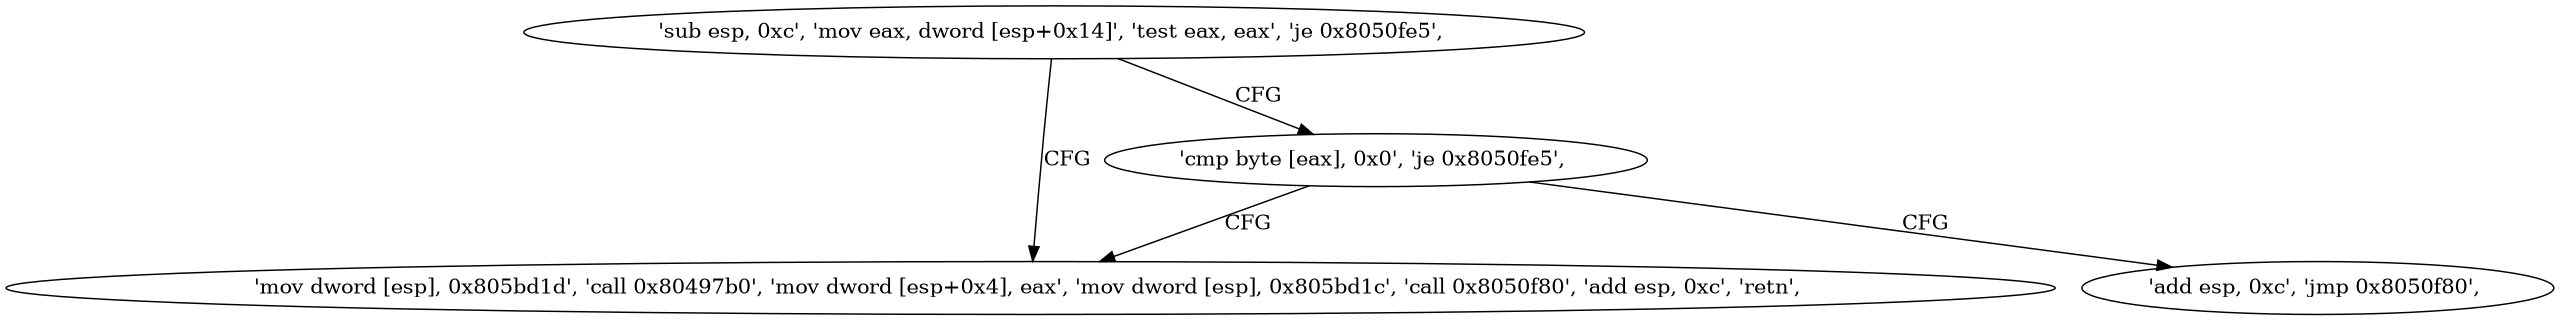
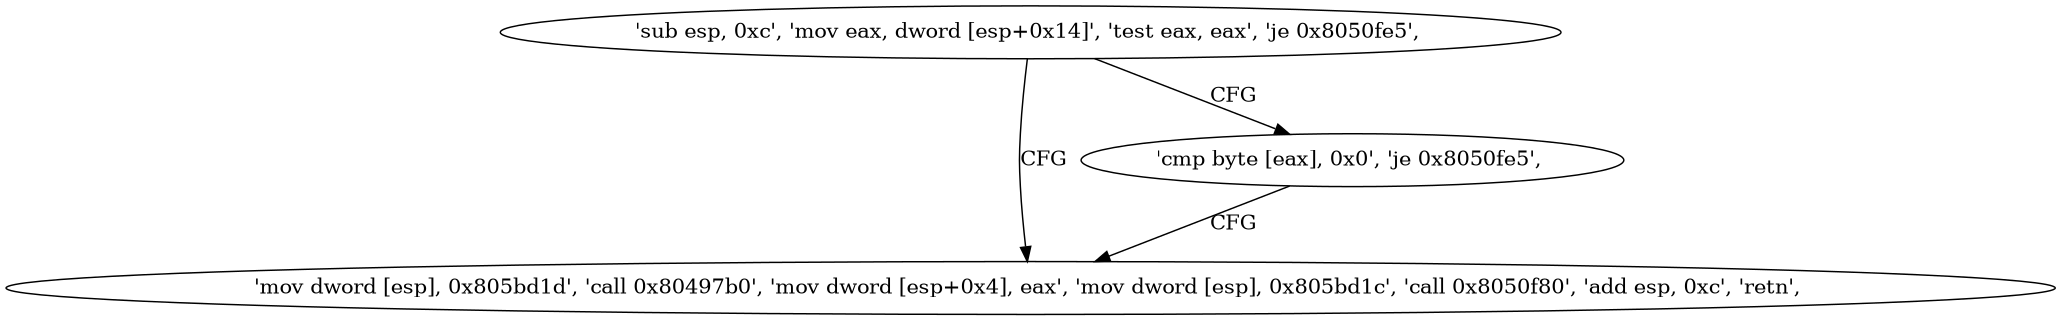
  digraph {
    n1 [label="'sub esp, 0xc', 'mov eax, dword [esp+0x14]', 'test eax, eax', 'je 0x8050fe5', "]
    n2 [label="'mov dword [esp], 0x805bd1d', 'call 0x80497b0', 'mov dword [esp+0x4], eax', 'mov dword [esp], 0x805bd1c', 'call 0x8050f80', 'add esp, 0xc', 'retn', "]
    n3 [label="'cmp byte [eax], 0x0', 'je 0x8050fe5', "]
-   n4 [label="'add esp, 0xc', 'jmp 0x8050f80', "]
    n1 -> n2 [label=CFG]
    n1 -> n3 [label=CFG]
    n3 -> n2 [label=CFG]
-   n3 -> n4 [label=CFG]
  }
